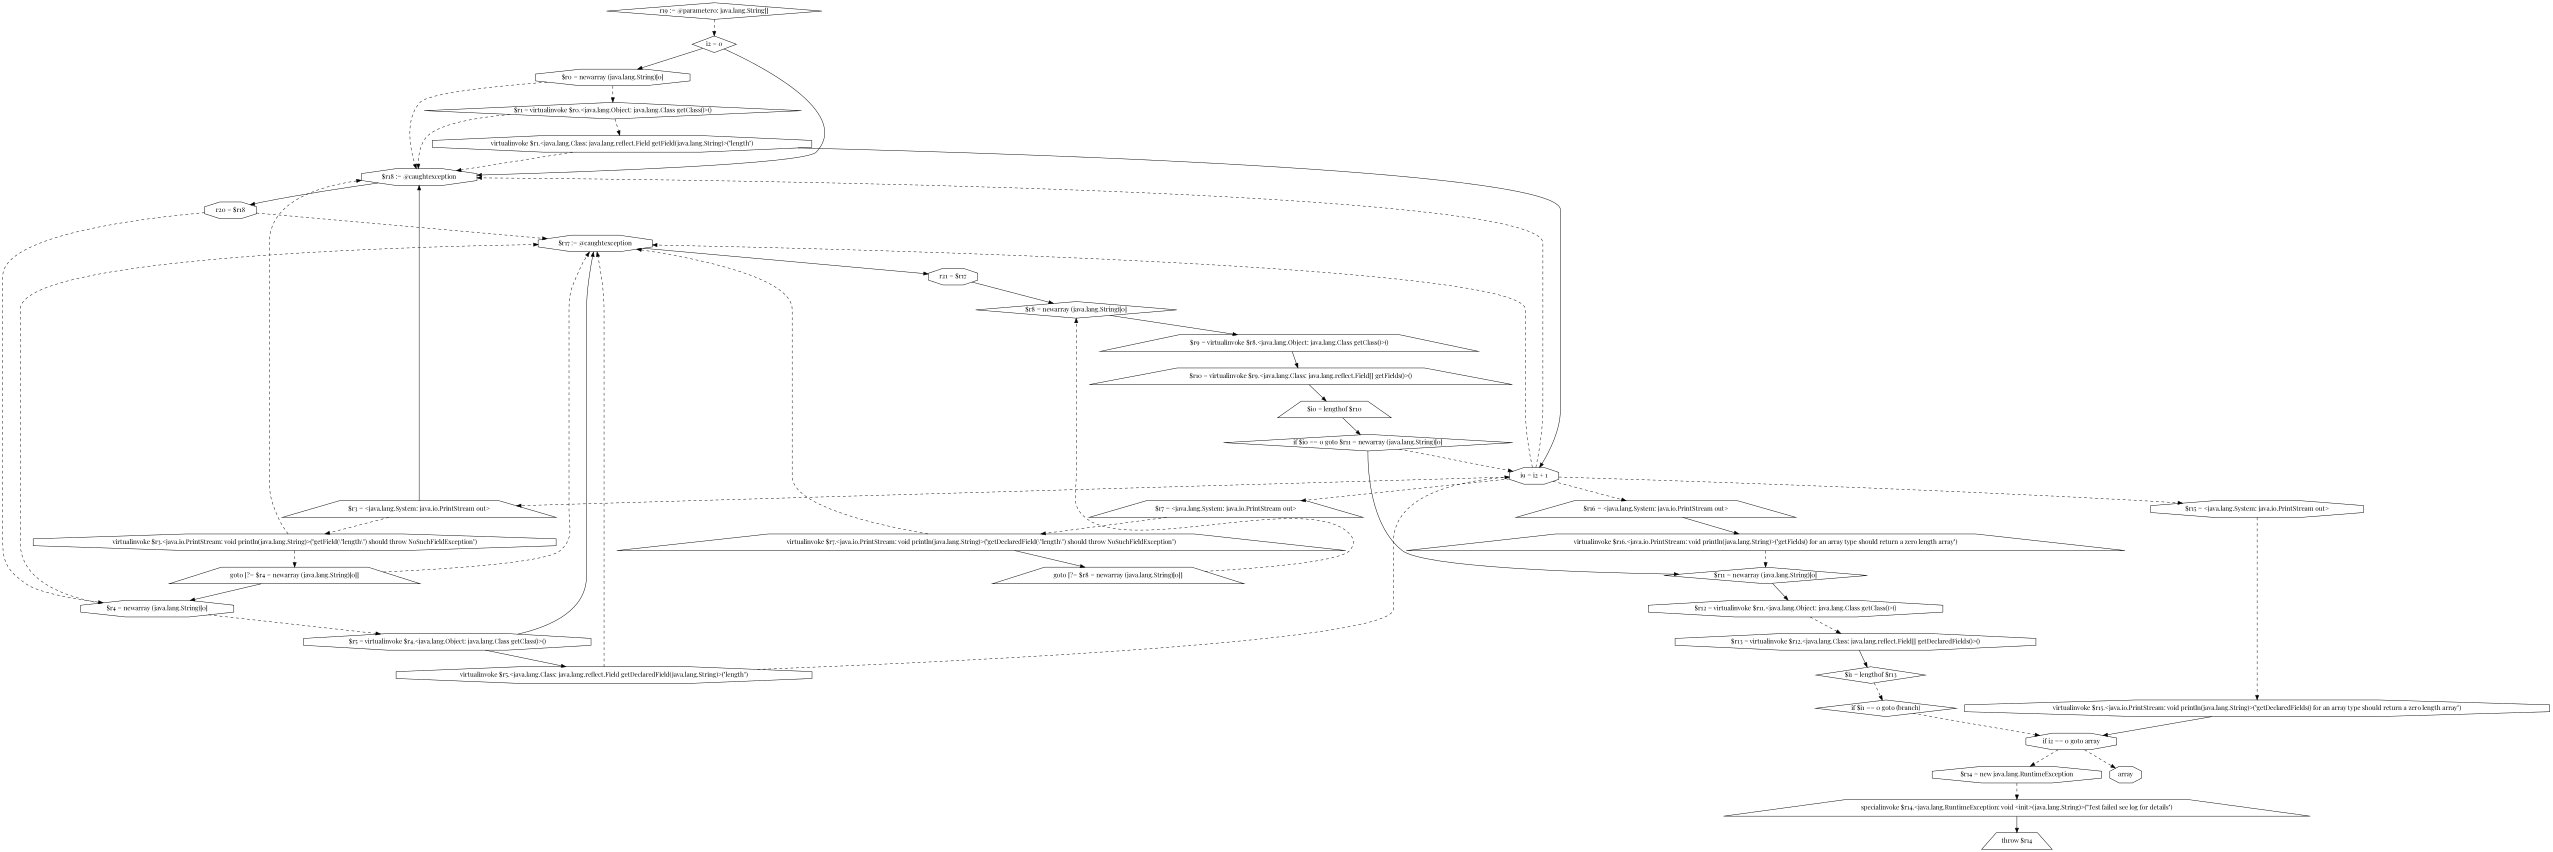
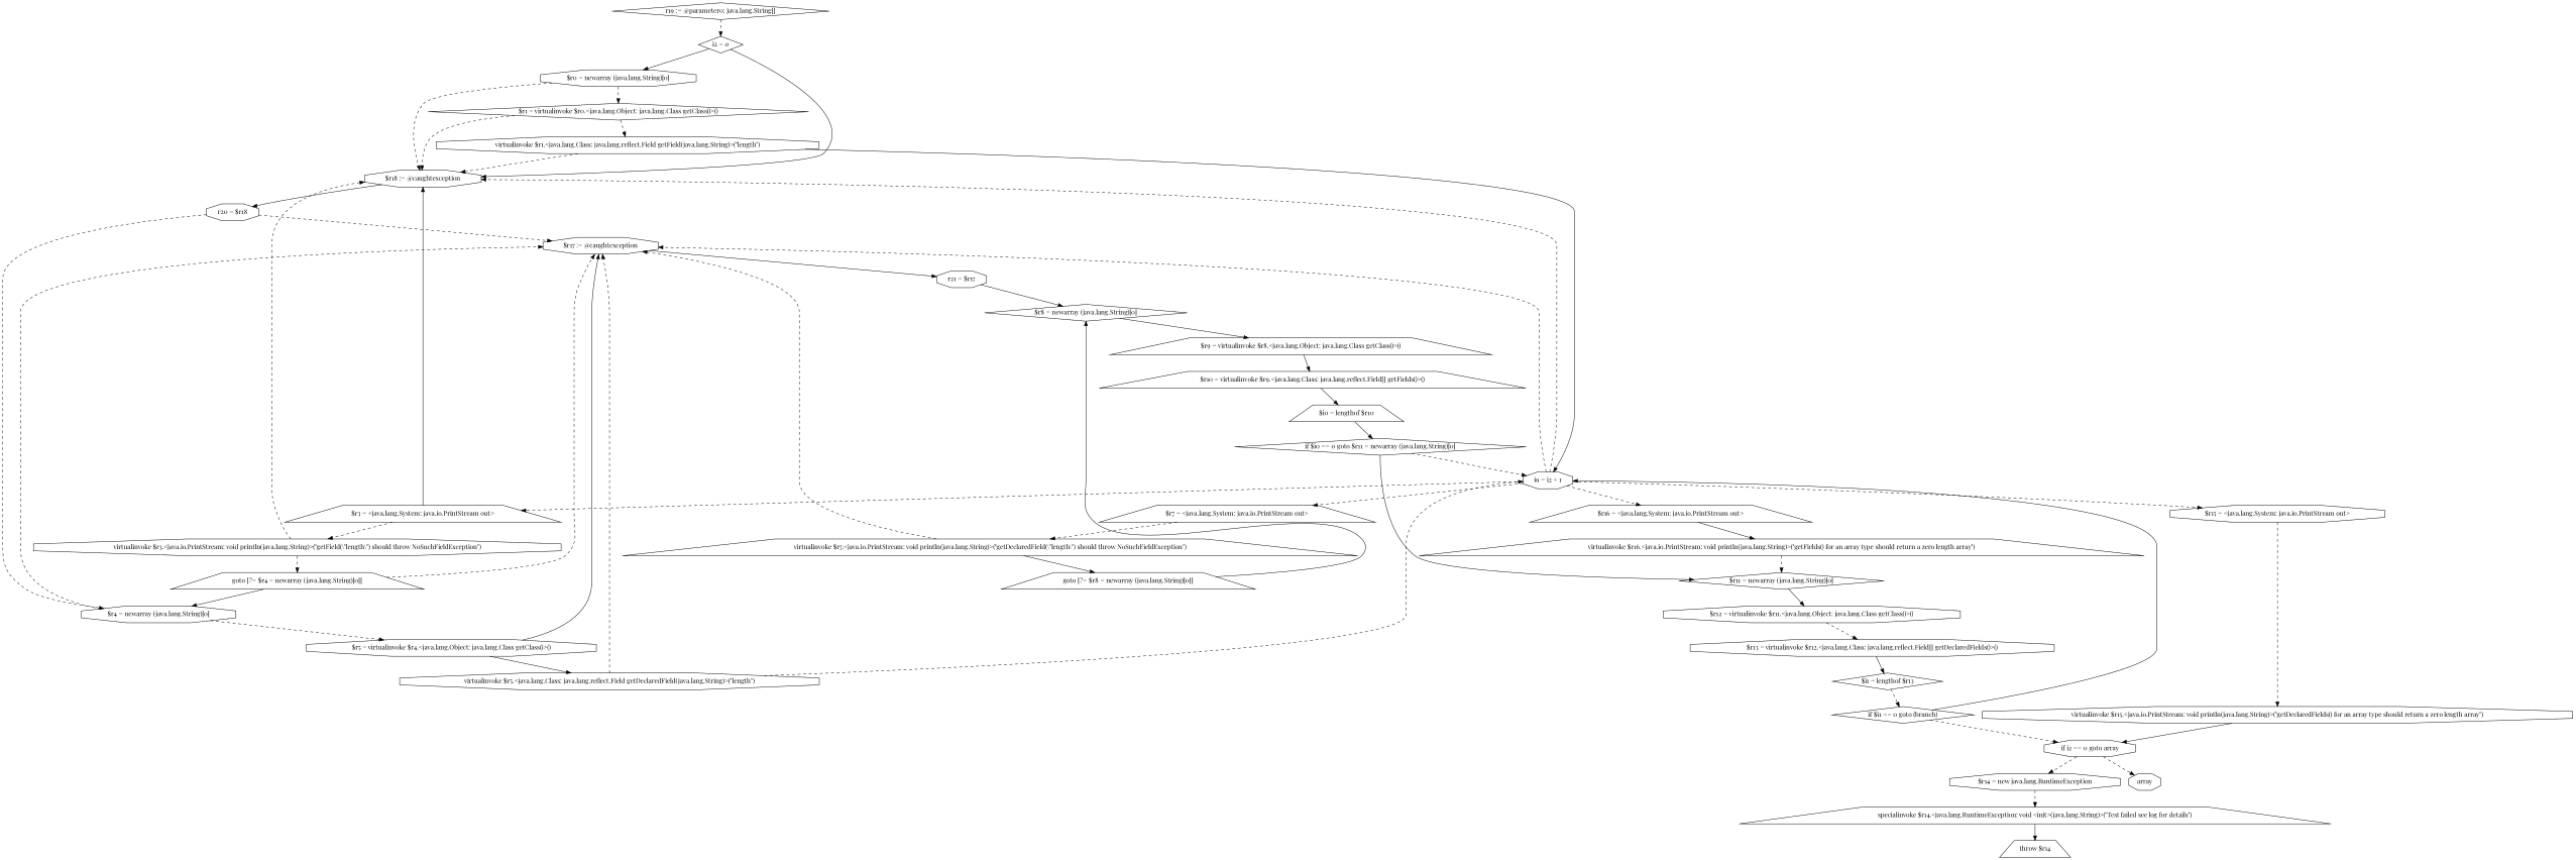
  digraph {
    fontname="Playfair Display"
    node [fontname="Playfair Display" shape=octagon]
    edge [fontname="Playfair Display" style=dashed]
    "r19 := @parameter0: java.lang.String[]" [shape=diamond]
    "i2 = 0" [shape=diamond]
    "$r0 = newarray (java.lang.String)[0]"
    "$r18 := @caughtexception"
    "$r1 = virtualinvoke $r0.<java.lang.Object: java.lang.Class getClass()>()" [shape=diamond]
    "r20 = $r18"
    "virtualinvoke $r1.<java.lang.Class: java.lang.reflect.Field getField(java.lang.String)>(\"length\")"
    n8 [label="i9 = i2 + 1"]
    "$r3 = <java.lang.System: java.io.PrintStream out>" [shape=trapezium]
    "$r7 = <java.lang.System: java.io.PrintStream out>" [shape=trapezium]
    "$r17 := @caughtexception"
    "$r16 = <java.lang.System: java.io.PrintStream out>" [shape=trapezium]
    "$r15 = <java.lang.System: java.io.PrintStream out>"
    "virtualinvoke $r3.<java.io.PrintStream: void println(java.lang.String)>(\"getField(\\\"length\\\") should throw NoSuchFieldException\")"
    "virtualinvoke $r7.<java.io.PrintStream: void println(java.lang.String)>(\"getDeclaredField(\\\"length\\\") should throw NoSuchFieldException\")" [shape=trapezium]
    "r21 = $r17"
    "virtualinvoke $r16.<java.io.PrintStream: void println(java.lang.String)>(\"getFields() for an array type should return a zero length array\")" [shape=trapezium]
    "virtualinvoke $r15.<java.io.PrintStream: void println(java.lang.String)>(\"getDeclaredFields() for an array type should return a zero length array\")"
    "goto [?= $r4 = newarray (java.lang.String)[0]]" [shape=trapezium]
    "$r4 = newarray (java.lang.String)[0]"
    "$r5 = virtualinvoke $r4.<java.lang.Object: java.lang.Class getClass()>()"
    "virtualinvoke $r5.<java.lang.Class: java.lang.reflect.Field getDeclaredField(java.lang.String)>(\"length\")"
    "goto [?= $r8 = newarray (java.lang.String)[0]]" [shape=trapezium]
    "$r8 = newarray (java.lang.String)[0]" [shape=diamond]
    "$r9 = virtualinvoke $r8.<java.lang.Object: java.lang.Class getClass()>()" [shape=trapezium]
    "$r10 = virtualinvoke $r9.<java.lang.Class: java.lang.reflect.Field[] getFields()>()" [shape=trapezium]
    "$i0 = lengthof $r10" [shape=trapezium]
    "if $i0 == 0 goto $r11 = newarray (java.lang.String)[0]" [shape=diamond]
    "$r11 = newarray (java.lang.String)[0]" [shape=diamond]
    "$r12 = virtualinvoke $r11.<java.lang.Object: java.lang.Class getClass()>()"
    "$r13 = virtualinvoke $r12.<java.lang.Class: java.lang.reflect.Field[] getDeclaredFields()>()"
    "$i1 = lengthof $r13" [shape=diamond]
    "if $i1 == 0 goto (branch)" [shape=diamond]
    n34 [label="if i2 == 0 goto array"]
    "$r14 = new java.lang.RuntimeException"
    n36 [label=array]
    "specialinvoke $r14.<java.lang.RuntimeException: void <init>(java.lang.String)>(\"Test failed see log for details\")" [shape=trapezium]
    "throw $r14" [shape=trapezium]
    "r19 := @parameter0: java.lang.String[]" -> "i2 = 0"
    "i2 = 0" -> "$r0 = newarray (java.lang.String)[0]" [style=solid]
    "i2 = 0" -> "$r18 := @caughtexception" [style=solid]
    "$r0 = newarray (java.lang.String)[0]" -> "$r18 := @caughtexception"
    "$r0 = newarray (java.lang.String)[0]" -> "$r1 = virtualinvoke $r0.<java.lang.Object: java.lang.Class getClass()>()"
    "$r18 := @caughtexception" -> "r20 = $r18" [style=solid]
    "$r1 = virtualinvoke $r0.<java.lang.Object: java.lang.Class getClass()>()" -> "$r18 := @caughtexception"
    "$r1 = virtualinvoke $r0.<java.lang.Object: java.lang.Class getClass()>()" -> "virtualinvoke $r1.<java.lang.Class: java.lang.reflect.Field getField(java.lang.String)>(\"length\")"
    "r20 = $r18" -> "$r17 := @caughtexception"
    "r20 = $r18" -> "$r4 = newarray (java.lang.String)[0]"
    "virtualinvoke $r1.<java.lang.Class: java.lang.reflect.Field getField(java.lang.String)>(\"length\")" -> "$r18 := @caughtexception"
    "virtualinvoke $r1.<java.lang.Class: java.lang.reflect.Field getField(java.lang.String)>(\"length\")" -> n8 [style=solid]
    n8 -> "$r18 := @caughtexception"
    n8 -> "$r3 = <java.lang.System: java.io.PrintStream out>"
    n8 -> "$r7 = <java.lang.System: java.io.PrintStream out>"
    n8 -> "$r17 := @caughtexception"
    n8 -> "$r16 = <java.lang.System: java.io.PrintStream out>"
    n8 -> "$r15 = <java.lang.System: java.io.PrintStream out>"
    "$r3 = <java.lang.System: java.io.PrintStream out>" -> "$r18 := @caughtexception" [style=solid]
    "$r3 = <java.lang.System: java.io.PrintStream out>" -> "virtualinvoke $r3.<java.io.PrintStream: void println(java.lang.String)>(\"getField(\\\"length\\\") should throw NoSuchFieldException\")"
    "$r7 = <java.lang.System: java.io.PrintStream out>" -> "virtualinvoke $r7.<java.io.PrintStream: void println(java.lang.String)>(\"getDeclaredField(\\\"length\\\") should throw NoSuchFieldException\")"
    "$r17 := @caughtexception" -> "r21 = $r17" [style=solid]
    "$r16 = <java.lang.System: java.io.PrintStream out>" -> "virtualinvoke $r16.<java.io.PrintStream: void println(java.lang.String)>(\"getFields() for an array type should return a zero length array\")" [style=solid]
    "$r15 = <java.lang.System: java.io.PrintStream out>" -> "virtualinvoke $r15.<java.io.PrintStream: void println(java.lang.String)>(\"getDeclaredFields() for an array type should return a zero length array\")"
    "virtualinvoke $r3.<java.io.PrintStream: void println(java.lang.String)>(\"getField(\\\"length\\\") should throw NoSuchFieldException\")" -> "$r18 := @caughtexception"
    "virtualinvoke $r3.<java.io.PrintStream: void println(java.lang.String)>(\"getField(\\\"length\\\") should throw NoSuchFieldException\")" -> "goto [?= $r4 = newarray (java.lang.String)[0]]"
    "virtualinvoke $r7.<java.io.PrintStream: void println(java.lang.String)>(\"getDeclaredField(\\\"length\\\") should throw NoSuchFieldException\")" -> "$r17 := @caughtexception"
    "virtualinvoke $r7.<java.io.PrintStream: void println(java.lang.String)>(\"getDeclaredField(\\\"length\\\") should throw NoSuchFieldException\")" -> "goto [?= $r8 = newarray (java.lang.String)[0]]" [style=solid]
    "r21 = $r17" -> "$r8 = newarray (java.lang.String)[0]" [style=solid]
    "virtualinvoke $r16.<java.io.PrintStream: void println(java.lang.String)>(\"getFields() for an array type should return a zero length array\")" -> "$r11 = newarray (java.lang.String)[0]"
    "virtualinvoke $r15.<java.io.PrintStream: void println(java.lang.String)>(\"getDeclaredFields() for an array type should return a zero length array\")" -> n34 [style=solid]
    "goto [?= $r4 = newarray (java.lang.String)[0]]" -> "$r17 := @caughtexception"
    "goto [?= $r4 = newarray (java.lang.String)[0]]" -> "$r4 = newarray (java.lang.String)[0]" [style=solid]
    "$r4 = newarray (java.lang.String)[0]" -> "$r17 := @caughtexception"
    "$r4 = newarray (java.lang.String)[0]" -> "$r5 = virtualinvoke $r4.<java.lang.Object: java.lang.Class getClass()>()"
    "$r5 = virtualinvoke $r4.<java.lang.Object: java.lang.Class getClass()>()" -> "$r17 := @caughtexception" [style=solid]
    "$r5 = virtualinvoke $r4.<java.lang.Object: java.lang.Class getClass()>()" -> "virtualinvoke $r5.<java.lang.Class: java.lang.reflect.Field getDeclaredField(java.lang.String)>(\"length\")" [style=solid]
    "virtualinvoke $r5.<java.lang.Class: java.lang.reflect.Field getDeclaredField(java.lang.String)>(\"length\")" -> n8
    "virtualinvoke $r5.<java.lang.Class: java.lang.reflect.Field getDeclaredField(java.lang.String)>(\"length\")" -> "$r17 := @caughtexception"
-   "goto [?= $r8 = newarray (java.lang.String)[0]]" -> "$r8 = newarray (java.lang.String)[0]"
+   "goto [?= $r8 = newarray (java.lang.String)[0]]" -> "$r8 = newarray (java.lang.String)[0]" [style=solid]
    "$r8 = newarray (java.lang.String)[0]" -> "$r9 = virtualinvoke $r8.<java.lang.Object: java.lang.Class getClass()>()" [style=solid]
    "$r9 = virtualinvoke $r8.<java.lang.Object: java.lang.Class getClass()>()" -> "$r10 = virtualinvoke $r9.<java.lang.Class: java.lang.reflect.Field[] getFields()>()" [style=solid]
    "$r10 = virtualinvoke $r9.<java.lang.Class: java.lang.reflect.Field[] getFields()>()" -> "$i0 = lengthof $r10" [style=solid]
    "$i0 = lengthof $r10" -> "if $i0 == 0 goto $r11 = newarray (java.lang.String)[0]" [style=solid]
    "if $i0 == 0 goto $r11 = newarray (java.lang.String)[0]" -> n8
    "if $i0 == 0 goto $r11 = newarray (java.lang.String)[0]" -> "$r11 = newarray (java.lang.String)[0]" [style=solid]
    "$r11 = newarray (java.lang.String)[0]" -> "$r12 = virtualinvoke $r11.<java.lang.Object: java.lang.Class getClass()>()" [style=solid]
    "$r12 = virtualinvoke $r11.<java.lang.Object: java.lang.Class getClass()>()" -> "$r13 = virtualinvoke $r12.<java.lang.Class: java.lang.reflect.Field[] getDeclaredFields()>()"
    "$r13 = virtualinvoke $r12.<java.lang.Class: java.lang.reflect.Field[] getDeclaredFields()>()" -> "$i1 = lengthof $r13" [style=solid]
    "$i1 = lengthof $r13" -> "if $i1 == 0 goto (branch)"
+   "if $i1 == 0 goto (branch)" -> n8 [style=solid]
    "if $i1 == 0 goto (branch)" -> n34
    n34 -> "$r14 = new java.lang.RuntimeException"
    n34 -> n36
    "$r14 = new java.lang.RuntimeException" -> "specialinvoke $r14.<java.lang.RuntimeException: void <init>(java.lang.String)>(\"Test failed see log for details\")"
    "specialinvoke $r14.<java.lang.RuntimeException: void <init>(java.lang.String)>(\"Test failed see log for details\")" -> "throw $r14" [style=solid]
  }
